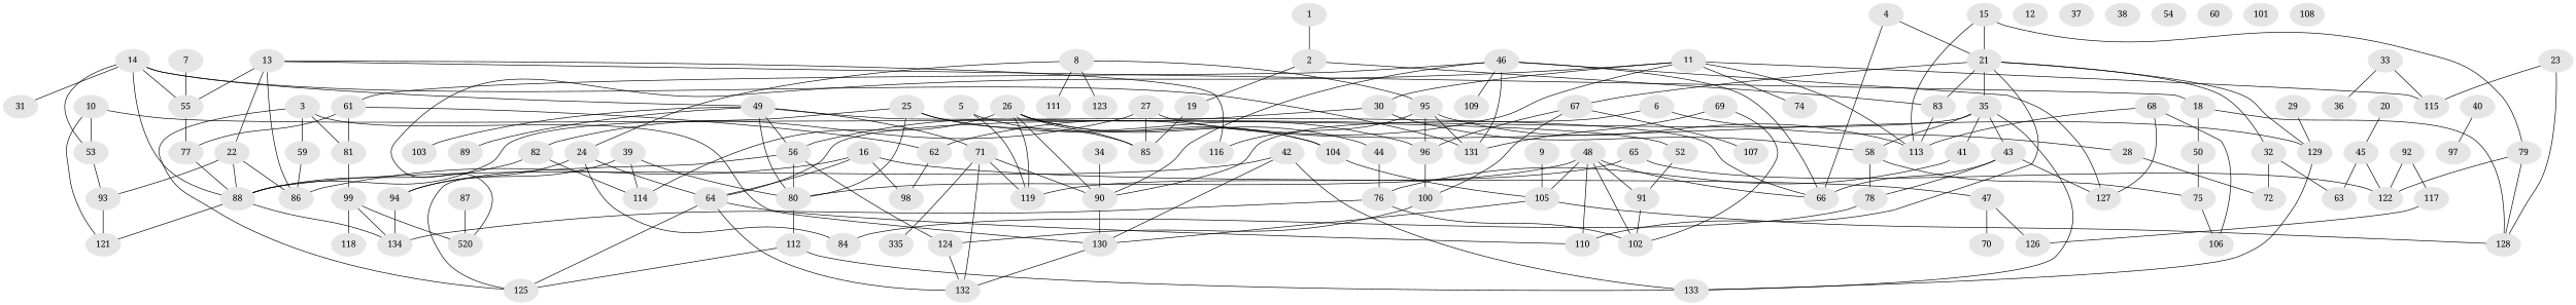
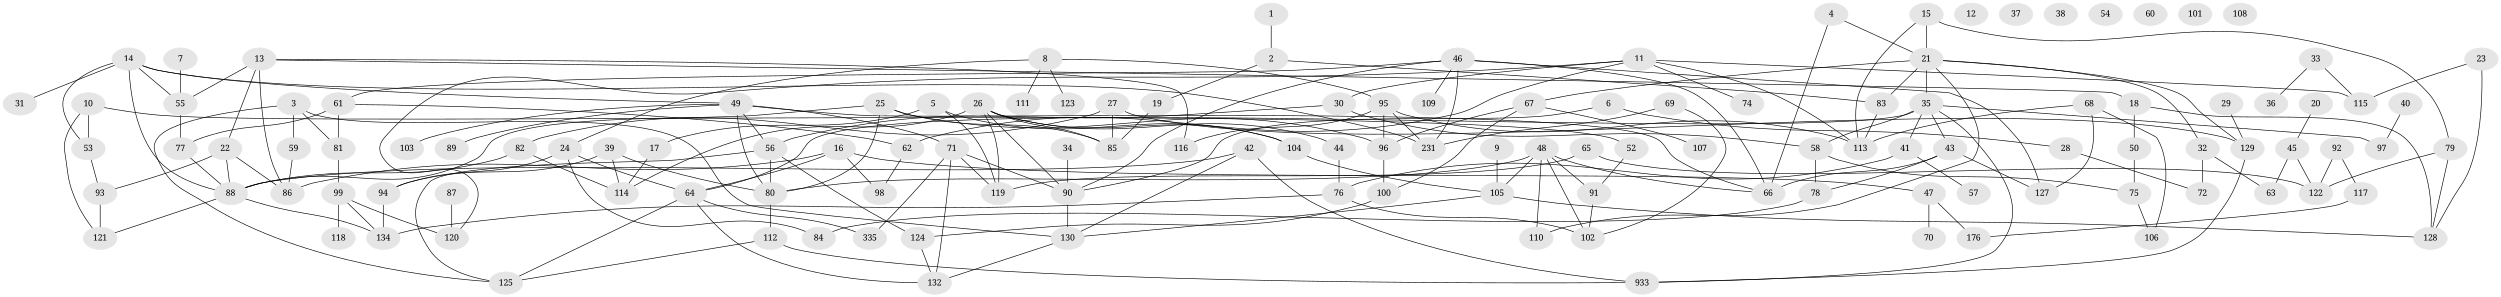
  graph {
    fontname="Noto Serif"
    node [color=gray90 fontname="Noto Serif" style=filled]
    edge [fontname="Noto Serif"]
    1
    2
    19
    83
    85
    113
    3
    59
    81
    125
    130
    86
    99
    132
    4
    21
    66
    32
    35
    67
    110
    129
    5
+   17
    104
    119
    114
    105
    6
    28
    90
    72
    7
    55
    77
    8
    24
    95
    111
    123
    64
    84
    94
    116
-   131
+   131 [label=231]
    96
    9
    128
    10
    52
    53
    121
    91
    93
    11
    30
    62
    74
    115
-   120 [label=520]
+   120
    56
    58
    98
    12
    13
    18
    22
    50
    88
    14
    31
    49
    80
    71
    89
    103
    134
    15
    79
    122
    16
    47
    70
-   126
+   126 [label=176]
    n85 [label=335]
    75
    20
    45
    63
    41
    43
    97
-   133
+   133 [label=933]
    100
    107
    23
    25
    112
    26
    44
    76
    27
    82
    29
    124
    78
    33
    36
    34
+   57
    127
    37
    38
    39
    40
    102
    42
    46
    61
    109
    48
    106
    54
    60
    65
    68
    69
    118
    87
    92
    117
    101
    108
    1 -- 2
    2 -- 19
    2 -- 83
    19 -- 85
    83 -- 113
    3 -- 59
    3 -- 81
    3 -- 125
    3 -- 130
    59 -- 86
    81 -- 99
    130 -- 132
    99 -- 120
    99 -- 134
    99 -- 118
    4 -- 21
    4 -- 66
    21 -- 83
    21 -- 32
    21 -- 35
    21 -- 67
    21 -- 110
    21 -- 129
    32 -- 72
    32 -- 63
    35 -- 64
    35 -- 58
    35 -- 41
    35 -- 43
+   35 -- 97
    35 -- 133
    67 -- 96
    67 -- 100
    67 -- 107
    129 -- 133
+   5 -- 17
    5 -- 104
    5 -- 119
+   17 -- 114
    104 -- 105
    105 -- 130
    105 -- 128
    6 -- 28
    6 -- 90
    28 -- 72
    90 -- 130
    7 -- 55
    55 -- 77
    77 -- 88
    8 -- 24
    8 -- 95
    8 -- 111
    8 -- 123
    24 -- 64
    24 -- 84
    24 -- 94
    95 -- 113
    95 -- 116
    95 -- 131
    95 -- 96
    64 -- 125
    64 -- 132
-   64 -- 110
+   64 -- n85
    94 -- 134
    96 -- 100
    9 -- 105
    10 -- 52
    10 -- 53
    10 -- 121
    52 -- 91
    53 -- 93
    91 -- 102
    93 -- 121
    11 -- 113
    11 -- 30
    11 -- 62
    11 -- 74
    11 -- 115
    11 -- 120
    30 -- 56
    30 -- 58
    62 -- 98
    56 -- 125
    56 -- 80
    56 -- 124
    58 -- 75
    58 -- 78
    13 -- 86
    13 -- 55
    13 -- 116
    13 -- 18
    13 -- 22
    18 -- 128
    18 -- 50
    22 -- 86
    22 -- 93
    22 -- 88
    50 -- 75
    88 -- 121
    88 -- 134
    14 -- 55
    14 -- 131
    14 -- 53
    14 -- 88
    14 -- 31
    14 -- 49
    49 -- 66
    49 -- 56
    49 -- 80
    49 -- 71
    49 -- 89
    49 -- 103
    80 -- 112
    71 -- 132
    71 -- 119
    71 -- 90
    71 -- n85
    15 -- 113
    15 -- 21
    15 -- 79
    79 -- 128
    79 -- 122
    16 -- 86
    16 -- 64
    16 -- 98
    16 -- 47
    47 -- 70
    47 -- 126
    75 -- 106
    20 -- 45
    45 -- 122
    45 -- 63
    41 -- 76
+   41 -- 57
    43 -- 66
    43 -- 78
    43 -- 127
    100 -- 124
    23 -- 128
    23 -- 115
    25 -- 85
    25 -- 96
    25 -- 88
    25 -- 80
    112 -- 125
    112 -- 133
    26 -- 85
    26 -- 104
    26 -- 119
    26 -- 114
    26 -- 90
    26 -- 44
    44 -- 76
    76 -- 134
    76 -- 102
    27 -- 85
    27 -- 129
    27 -- 82
    82 -- 114
    82 -- 88
    29 -- 129
    124 -- 132
    78 -- 84
    33 -- 115
    33 -- 36
    34 -- 90
    39 -- 114
    39 -- 94
    39 -- 80
    40 -- 97
    42 -- 130
    42 -- 88
    42 -- 133
    46 -- 66
    46 -- 90
    46 -- 131
    46 -- 127
    46 -- 61
    46 -- 109
    61 -- 81
    61 -- 77
    61 -- 62
    48 -- 66
    48 -- 110
    48 -- 105
    48 -- 91
    48 -- 80
    48 -- 102
    65 -- 119
    65 -- 122
    68 -- 113
    68 -- 127
    68 -- 106
    69 -- 131
    69 -- 102
    87 -- 120
    92 -- 122
    92 -- 117
    117 -- 126
  }
